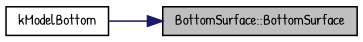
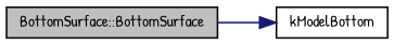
  digraph {
    rankdir=LR
    fontname="Patrick Hand"
    node [color=black fontname="Patrick Hand" fontsize=10 shape=record style=filled]
    n1 [fillcolor=grey75 fontcolor=black height=0.2 label="BottomSurface::BottomSurface" width=0.4]
    n2 [fillcolor=white height=0.2 label=kModelBottom width=0.4]
-   n2 -> n1 [color=midnightblue fontname="Patrick Hand" fontsize=10 labelfontname=Helvetica labelfontsize=10 style=solid]
+   n1 -> n2 [color=midnightblue fontname="Patrick Hand" fontsize=10 labelfontname=Helvetica labelfontsize=10 style=solid]
  }
